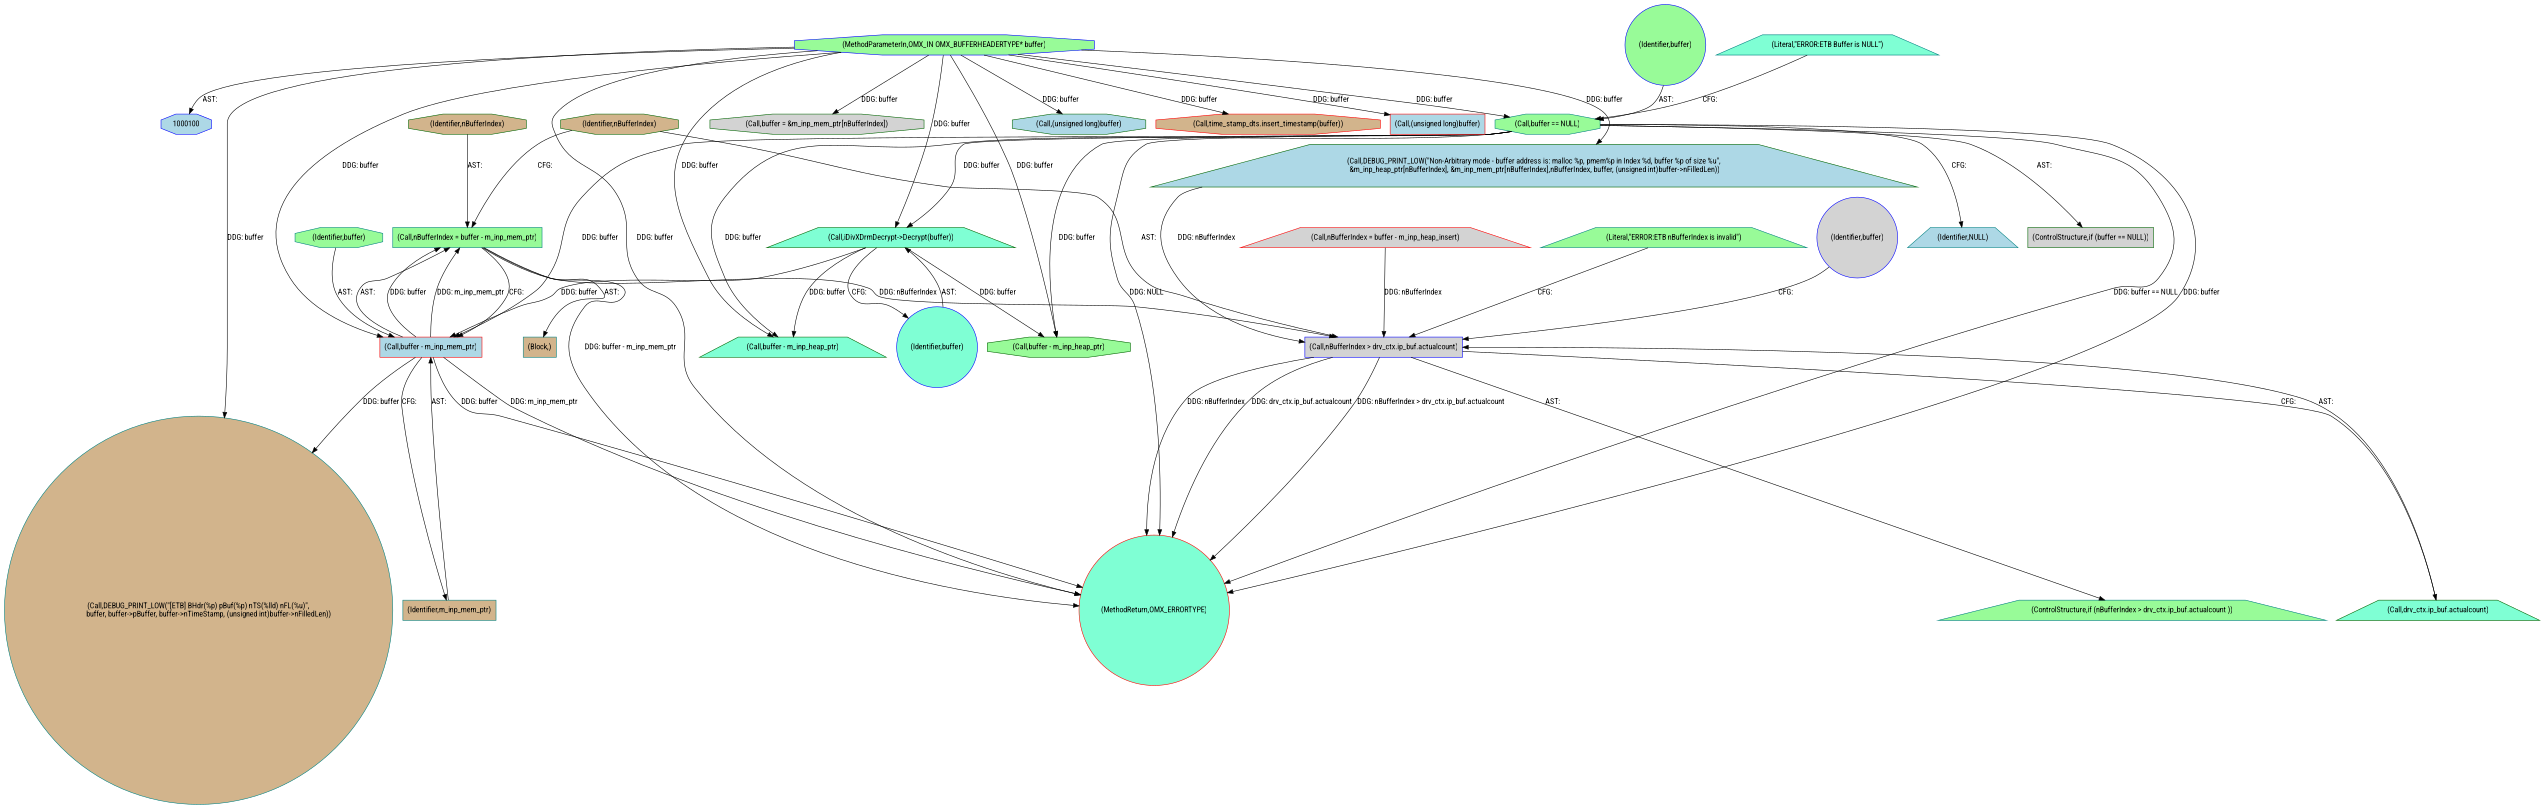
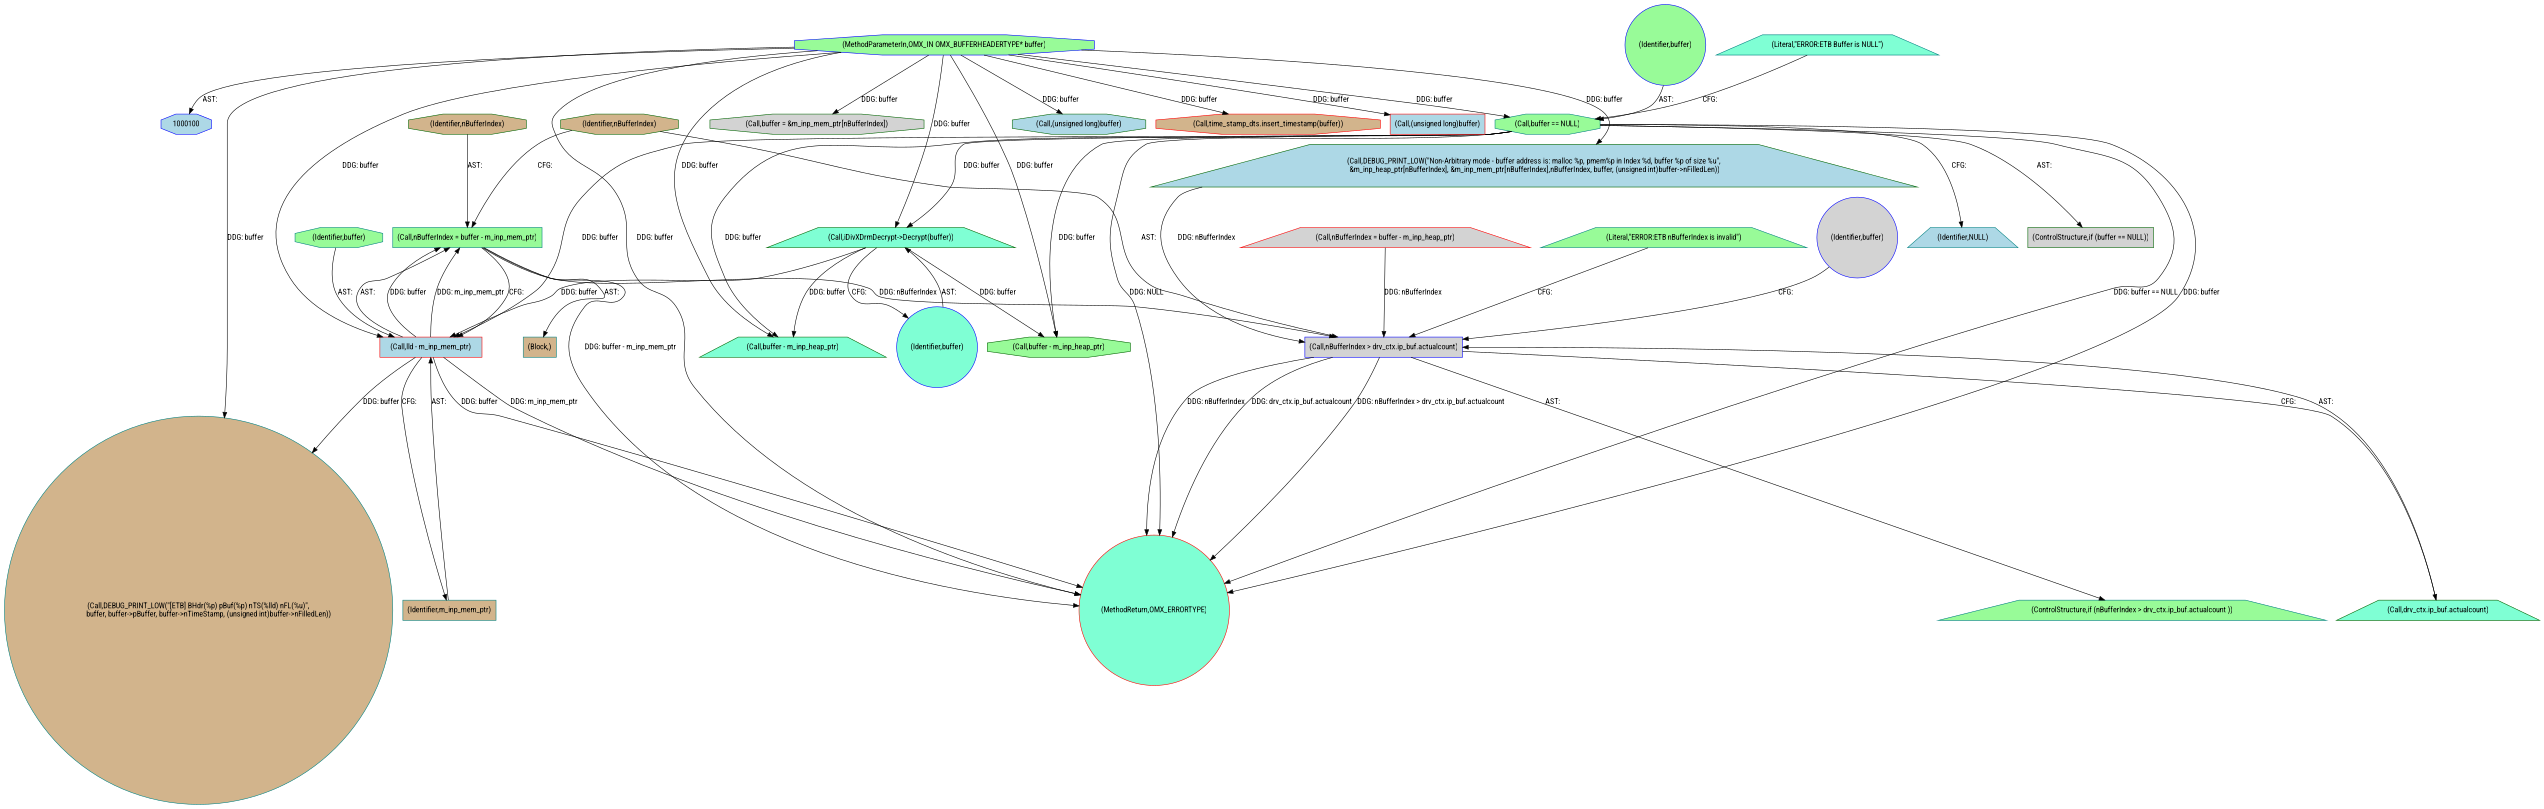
  digraph {
    fontname="Roboto Condensed"
    node [color=teal fillcolor=palegreen fontname="Roboto Condensed" shape=octagon style=filled]
    edge [fontname="Roboto Condensed"]
    n1 [label="(Call,nBufferIndex = buffer - m_inp_mem_ptr)" shape=box]
-   n2 [color=red fillcolor=lightblue label="(Call,buffer - m_inp_mem_ptr)" shape=box]
+   n2 [color=red fillcolor=lightblue label="(Call,lld - m_inp_mem_ptr)" shape=box]
    n3 [color=blue fillcolor=lightgrey label="(Call,nBufferIndex > drv_ctx.ip_buf.actualcount)" shape=box]
    n4 [fillcolor=tan label="(Block,)" shape=box]
    n5 [color=red fillcolor=aquamarine label="(MethodReturn,OMX_ERRORTYPE)" shape=circle]
    n6 [fillcolor=tan label="(Call,DEBUG_PRINT_LOW(\"[ETB] BHdr(%p) pBuf(%p) nTS(%lld) nFL(%u)\",\n            buffer, buffer->pBuffer, buffer->nTimeStamp, (unsigned int)buffer->nFilledLen))" shape=circle]
    n7 [fillcolor=tan label="(Identifier,m_inp_mem_ptr)" shape=box]
    n8 [label="(ControlStructure,if (nBufferIndex > drv_ctx.ip_buf.actualcount ))" shape=trapezium]
    n9 [color=darkgreen fillcolor=aquamarine label="(Call,drv_ctx.ip_buf.actualcount)" shape=trapezium]
    n10 [label="(Call,buffer == NULL)"]
    n11 [color=darkgreen fillcolor=aquamarine label="(Call,iDivXDrmDecrypt->Decrypt(buffer))" shape=trapezium]
    n12 [fillcolor=lightblue label="(Identifier,NULL)" shape=trapezium]
    n13 [color=darkgreen label="(Call,buffer - m_inp_heap_ptr)"]
    n14 [color=darkgreen fillcolor=lightgrey label="(ControlStructure,if (buffer == NULL))" shape=box]
    n15 [color=darkgreen fillcolor=aquamarine label="(Call,buffer - m_inp_heap_ptr)" shape=trapezium]
    n16 [color=blue fillcolor=aquamarine label="(Identifier,buffer)" shape=circle]
    n17 [color=blue label="(MethodParameterIn,OMX_IN OMX_BUFFERHEADERTYPE* buffer)"]
    n18 [color=darkgreen fillcolor=lightgrey label="(Call,buffer = &m_inp_mem_ptr[nBufferIndex])"]
    n19 [color=darkgreen fillcolor=lightblue label="(Call,(unsigned long)buffer)"]
    n20 [color=darkgreen fillcolor=lightblue label="(Call,DEBUG_PRINT_LOW(\"Non-Arbitrary mode - buffer address is: malloc %p, pmem%p in Index %d, buffer %p of size %u\",\n &m_inp_heap_ptr[nBufferIndex], &m_inp_mem_ptr[nBufferIndex],nBufferIndex, buffer, (unsigned int)buffer->nFilledLen))" shape=trapezium]
    n21 [color=red fillcolor=tan label="(Call,time_stamp_dts.insert_timestamp(buffer))"]
    n22 [color=red fillcolor=lightblue label="(Call,(unsigned long)buffer)" shape=box]
    1000100 [color=blue fillcolor=lightblue]
    n24 [color=darkgreen fillcolor=tan label="(Identifier,nBufferIndex)"]
    n25 [fillcolor=aquamarine label="(Literal,\"ERROR:ETB Buffer is NULL\")" shape=trapezium]
-   n26 [color=red fillcolor=lightgrey label="(Call,nBufferIndex = buffer - m_inp_heap_insert)" shape=trapezium]
+   n26 [color=red fillcolor=lightgrey label="(Call,nBufferIndex = buffer - m_inp_heap_ptr)" shape=trapezium]
    n27 [label="(Literal,\"ERROR:ETB nBufferIndex is invalid\")" shape=trapezium]
    n28 [color=darkgreen fillcolor=tan label="(Identifier,nBufferIndex)"]
    n29 [color=blue label="(Identifier,buffer)" shape=circle]
    n30 [color=blue fillcolor=lightgrey label="(Identifier,buffer)" shape=circle]
    n31 [label="(Identifier,buffer)"]
    n1 -> n2 [label="CFG: "]
    n1 -> n3 [label="DDG: nBufferIndex"]
    n1 -> n4 [label="AST: "]
    n1 -> n5 [label="DDG: buffer - m_inp_mem_ptr"]
    n2 -> n1 [label="AST: "]
    n2 -> n1 [label="DDG: buffer"]
    n2 -> n1 [label="DDG: m_inp_mem_ptr"]
    n2 -> n5 [label="DDG: buffer"]
    n2 -> n5 [label="DDG: m_inp_mem_ptr"]
    n2 -> n6 [label="DDG: buffer"]
    n2 -> n7 [label="CFG: "]
    n3 -> n5 [label="DDG: drv_ctx.ip_buf.actualcount"]
    n3 -> n5 [label="DDG: nBufferIndex > drv_ctx.ip_buf.actualcount"]
    n3 -> n5 [label="DDG: nBufferIndex"]
    n3 -> n8 [label="AST: "]
    n3 -> n9 [label="CFG: "]
    n7 -> n2 [label="AST: "]
    n9 -> n3 [label="AST: "]
    n10 -> n2 [label="DDG: buffer"]
    n10 -> n5 [label="DDG: buffer == NULL"]
    n10 -> n5 [label="DDG: buffer"]
    n10 -> n5 [label="DDG: NULL"]
    n10 -> n11 [label="DDG: buffer"]
    n10 -> n12 [label="CFG: "]
    n10 -> n13 [label="DDG: buffer"]
    n10 -> n14 [label="AST: "]
    n10 -> n15 [label="DDG: buffer"]
    n11 -> n2 [label="DDG: buffer"]
    n11 -> n13 [label="DDG: buffer"]
    n11 -> n15 [label="DDG: buffer"]
    n11 -> n16 [label="CFG: "]
    n16 -> n11 [label="AST: "]
    n17 -> n2 [label="DDG: buffer"]
    n17 -> n5 [label="DDG: buffer"]
    n17 -> n6 [label="DDG: buffer"]
    n17 -> n10 [label="DDG: buffer"]
    n17 -> n11 [label="DDG: buffer"]
    n17 -> n13 [label="DDG: buffer"]
    n17 -> n15 [label="DDG: buffer"]
    n17 -> n18 [label="DDG: buffer"]
    n17 -> n19 [label="DDG: buffer"]
    n17 -> n20 [label="DDG: buffer"]
    n17 -> n21 [label="DDG: buffer"]
    n17 -> n22 [label="DDG: buffer"]
    n17 -> 1000100 [label="AST: "]
    n20 -> n3 [label="DDG: nBufferIndex"]
    n24 -> n1 [label="CFG: "]
    n24 -> n3 [label="AST: "]
    n25 -> n10 [label="CFG: "]
    n26 -> n3 [label="DDG: nBufferIndex"]
    n27 -> n3 [label="CFG: "]
    n28 -> n1 [label="AST: "]
    n29 -> n10 [label="AST: "]
    n30 -> n3 [label="CFG: "]
    n31 -> n2 [label="AST: "]
  }
